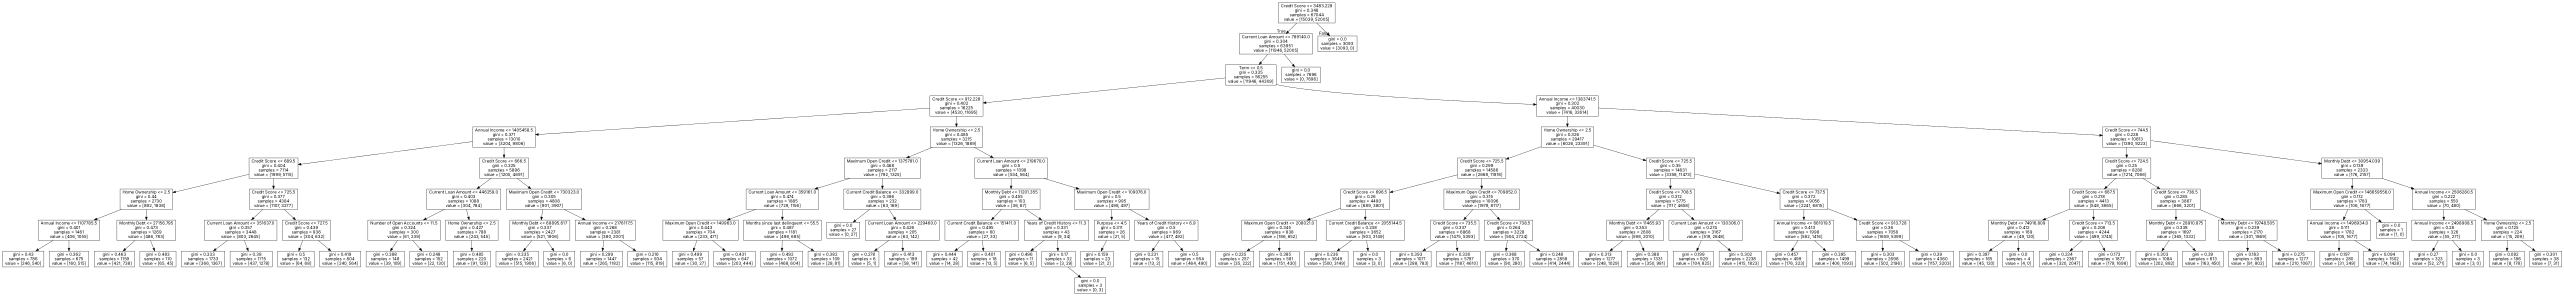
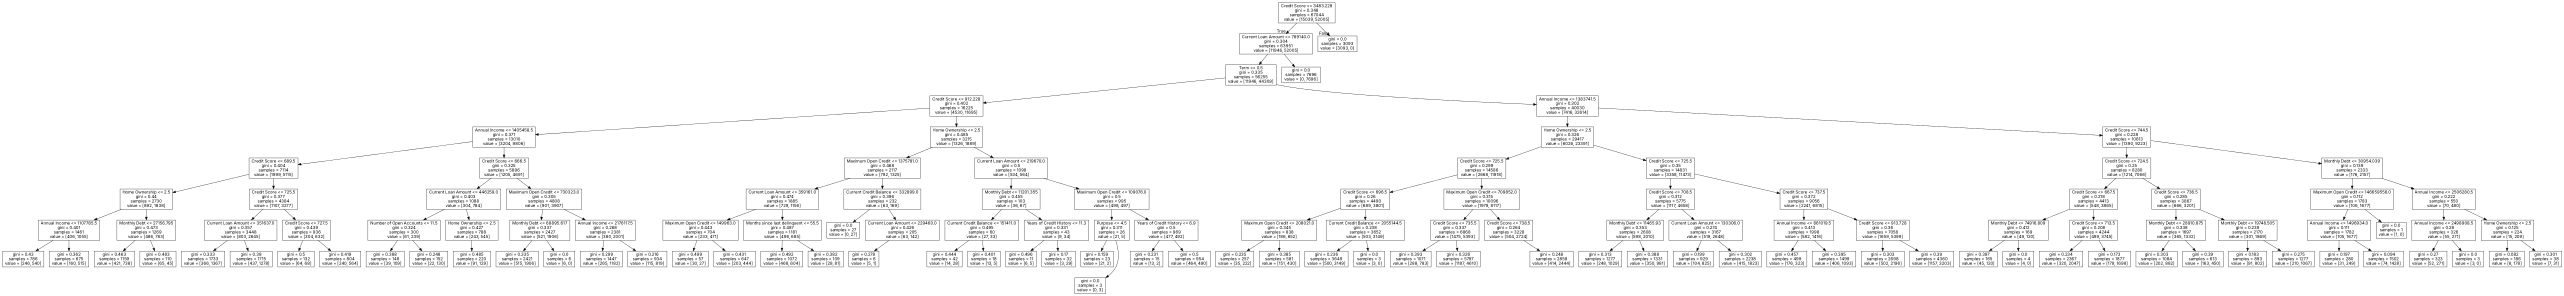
  digraph {
    fontname=Inter
    node [fontname=Inter shape=box]
    edge [fontname=Inter]
    n1 [label="Credit Score <= 3483.228\ngini = 0.348\nsamples = 67044\nvalue = [15039, 52005]"]
    n2 [label="Current Loan Amount <= 789140.0\ngini = 0.304\nsamples = 63951\nvalue = [11946, 52005]"]
    n3 [label="gini = 0.0\nsamples = 3093\nvalue = [3093, 0]"]
    n4 [label="Term <= 0.5\ngini = 0.335\nsamples = 56255\nvalue = [11946, 44309]"]
    n5 [label="gini = 0.0\nsamples = 7696\nvalue = [0, 7696]"]
    n6 [label="Credit Score <= 912.228\ngini = 0.402\nsamples = 16225\nvalue = [4530, 11695]"]
    n7 [label="Annual Income <= 1383741.5\ngini = 0.302\nsamples = 40030\nvalue = [7416, 32614]"]
    n8 [label="Annual Income <= 1405458.5\ngini = 0.371\nsamples = 13010\nvalue = [3204, 9806]"]
    n9 [label="Home Ownership <= 2.5\ngini = 0.485\nsamples = 3215\nvalue = [1326, 1889]"]
    n10 [label="Home Ownership <= 2.5\ngini = 0.326\nsamples = 29417\nvalue = [6026, 23391]"]
    n11 [label="Credit Score <= 744.5\ngini = 0.228\nsamples = 10613\nvalue = [1390, 9223]"]
    n12 [label="Credit Score <= 689.5\ngini = 0.404\nsamples = 7114\nvalue = [1999, 5115]"]
    n13 [label="Credit Score <= 666.5\ngini = 0.325\nsamples = 5896\nvalue = [1205, 4691]"]
    n14 [label="Maximum Open Credit <= 1375781.0\ngini = 0.468\nsamples = 2117\nvalue = [792, 1325]"]
    n15 [label="Current Loan Amount <= 219670.0\ngini = 0.5\nsamples = 1098\nvalue = [534, 564]"]
    n16 [label="Home Ownership <= 2.5\ngini = 0.44\nsamples = 2730\nvalue = [892, 1838]"]
    n17 [label="Credit Score <= 725.5\ngini = 0.377\nsamples = 4384\nvalue = [1107, 3277]"]
    n18 [label="Current Loan Amount <= 446259.0\ngini = 0.403\nsamples = 1088\nvalue = [304, 784]"]
    n19 [label="Maximum Open Credit <= 730323.0\ngini = 0.305\nsamples = 4808\nvalue = [901, 3907]"]
    n20 [label="Annual Income <= 1107785.5\ngini = 0.401\nsamples = 1461\nvalue = [406, 1055]"]
    n21 [label="Monthly Debt <= 27156.795\ngini = 0.473\nsamples = 1269\nvalue = [486, 783]"]
    n22 [label="Current Loan Amount <= 351637.0\ngini = 0.357\nsamples = 3448\nvalue = [803, 2645]"]
    n23 [label="Credit Score <= 727.5\ngini = 0.439\nsamples = 936\nvalue = [304, 632]"]
    n24 [label="gini = 0.43\nsamples = 786\nvalue = [246, 540]"]
    n25 [label="gini = 0.362\nsamples = 675\nvalue = [160, 515]"]
    n26 [label="gini = 0.463\nsamples = 1159\nvalue = [421, 738]"]
    n27 [label="gini = 0.483\nsamples = 110\nvalue = [65, 45]"]
    n28 [label="gini = 0.333\nsamples = 1733\nvalue = [366, 1367]"]
    n29 [label="gini = 0.38\nsamples = 1715\nvalue = [437, 1278]"]
    n30 [label="gini = 0.5\nsamples = 132\nvalue = [64, 68]"]
    n31 [label="gini = 0.419\nsamples = 804\nvalue = [240, 564]"]
    n32 [label="Number of Open Accounts <= 11.5\ngini = 0.324\nsamples = 300\nvalue = [61, 239]"]
    n33 [label="Home Ownership <= 2.5\ngini = 0.427\nsamples = 788\nvalue = [243, 545]"]
    n34 [label="Monthly Debt <= 68895.617\ngini = 0.337\nsamples = 2427\nvalue = [521, 1906]"]
    n35 [label="Annual Income <= 2176117.5\ngini = 0.268\nsamples = 2381\nvalue = [380, 2001]"]
    n36 [label="gini = 0.388\nsamples = 148\nvalue = [39, 109]"]
    n37 [label="gini = 0.248\nsamples = 152\nvalue = [22, 130]"]
    n38 [label="gini = 0.485\nsamples = 220\nvalue = [91, 129]"]
    n39 [label="gini = 0.335\nsamples = 2421\nvalue = [515, 1906]"]
    n40 [label="gini = 0.0\nsamples = 6\nvalue = [6, 0]"]
    n41 [label="gini = 0.299\nsamples = 1447\nvalue = [265, 1182]"]
    n42 [label="gini = 0.216\nsamples = 934\nvalue = [115, 819]"]
    n43 [label="Current Loan Amount <= 359161.0\ngini = 0.474\nsamples = 1885\nvalue = [729, 1156]"]
    n44 [label="Current Credit Balance <= 332899.0\ngini = 0.396\nsamples = 232\nvalue = [63, 169]"]
    n45 [label="Monthly Debt <= 11201.355\ngini = 0.455\nsamples = 103\nvalue = [36, 67]"]
    n46 [label="Maximum Open Credit <= 109076.0\ngini = 0.5\nsamples = 995\nvalue = [498, 497]"]
    n47 [label="Maximum Open Credit <= 149963.0\ngini = 0.443\nsamples = 704\nvalue = [233, 471]"]
    n48 [label="Months since last delinquent <= 55.5\ngini = 0.487\nsamples = 1181\nvalue = [496, 685]"]
    n49 [label="gini = 0.0\nsamples = 27\nvalue = [0, 27]"]
    n50 [label="Current Loan Amount <= 229460.0\ngini = 0.426\nsamples = 205\nvalue = [63, 142]"]
    n51 [label="gini = 0.499\nsamples = 57\nvalue = [30, 27]"]
    n52 [label="gini = 0.431\nsamples = 647\nvalue = [203, 444]"]
    n53 [label="gini = 0.492\nsamples = 1072\nvalue = [468, 604]"]
    n54 [label="gini = 0.382\nsamples = 109\nvalue = [28, 81]"]
    n55 [label="gini = 0.278\nsamples = 6\nvalue = [5, 1]"]
-   n56 [label="gini = 0.413\nsamples = 199\nvalue = [58, 141]"]
    n57 [label="Current Credit Balance <= 151411.0\ngini = 0.495\nsamples = 60\nvalue = [27, 33]"]
    n58 [label="Years of Credit History <= 11.3\ngini = 0.331\nsamples = 43\nvalue = [9, 34]"]
    n59 [label="Purpose <= 4.5\ngini = 0.311\nsamples = 26\nvalue = [21, 5]"]
    n60 [label="Years of Credit History <= 6.9\ngini = 0.5\nsamples = 969\nvalue = [477, 492]"]
    n61 [label="gini = 0.444\nsamples = 42\nvalue = [14, 28]"]
    n62 [label="gini = 0.401\nsamples = 18\nvalue = [13, 5]"]
    n63 [label="gini = 0.496\nsamples = 11\nvalue = [6, 5]"]
    n64 [label="gini = 0.17\nsamples = 32\nvalue = [3, 29]"]
    n65 [label="gini = 0.159\nsamples = 23\nvalue = [21, 2]"]
    n66 [label="gini = 0.0\nsamples = 3\nvalue = [0, 3]"]
    n67 [label="gini = 0.231\nsamples = 15\nvalue = [13, 2]"]
    n68 [label="gini = 0.5\nsamples = 954\nvalue = [464, 490]"]
    n69 [label="Credit Score <= 725.5\ngini = 0.299\nsamples = 14586\nvalue = [2668, 11918]"]
    n70 [label="Credit Score <= 725.5\ngini = 0.35\nsamples = 14831\nvalue = [3358, 11473]"]
    n71 [label="Credit Score <= 724.5\ngini = 0.25\nsamples = 8280\nvalue = [1214, 7066]"]
    n72 [label="Monthly Debt <= 30954.039\ngini = 0.139\nsamples = 2333\nvalue = [176, 2157]"]
    n73 [label="Credit Score <= 696.5\ngini = 0.26\nsamples = 4490\nvalue = [689, 3801]"]
    n74 [label="Maximum Open Credit <= 709852.0\ngini = 0.315\nsamples = 10096\nvalue = [1979, 8117]"]
    n75 [label="Credit Score <= 708.5\ngini = 0.312\nsamples = 5775\nvalue = [1117, 4658]"]
    n76 [label="Credit Score <= 737.5\ngini = 0.372\nsamples = 9056\nvalue = [2241, 6815]"]
    n77 [label="Maximum Open Credit <= 208021.0\ngini = 0.345\nsamples = 838\nvalue = [186, 652]"]
    n78 [label="Current Credit Balance <= 2055144.5\ngini = 0.238\nsamples = 3652\nvalue = [503, 3149]"]
    n79 [label="Credit Score <= 735.5\ngini = 0.337\nsamples = 6868\nvalue = [1475, 5393]"]
    n80 [label="Credit Score <= 738.5\ngini = 0.264\nsamples = 3228\nvalue = [504, 2724]"]
    n81 [label="gini = 0.235\nsamples = 257\nvalue = [35, 222]"]
    n82 [label="gini = 0.385\nsamples = 581\nvalue = [151, 430]"]
    n83 [label="gini = 0.236\nsamples = 3649\nvalue = [500, 3149]"]
    n84 [label="gini = 0.0\nsamples = 3\nvalue = [3, 0]"]
    n85 [label="gini = 0.393\nsamples = 1071\nvalue = [288, 783]"]
    n86 [label="gini = 0.326\nsamples = 5797\nvalue = [1187, 4610]"]
-   n87 [label="gini = 0.368\nsamples = 370\nvalue = [90, 280]"]
    n88 [label="gini = 0.248\nsamples = 2858\nvalue = [414, 2444]"]
    n89 [label="Monthly Debt <= 11465.93\ngini = 0.353\nsamples = 2608\nvalue = [598, 2010]"]
    n90 [label="Current Loan Amount <= 130306.0\ngini = 0.274\nsamples = 3167\nvalue = [519, 2648]"]
    n91 [label="Annual Income <= 661019.5\ngini = 0.413\nsamples = 1998\nvalue = [582, 1416]"]
    n92 [label="Credit Score <= 913.728\ngini = 0.36\nsamples = 7058\nvalue = [1659, 5399]"]
    n93 [label="gini = 0.313\nsamples = 1277\nvalue = [248, 1029]"]
    n94 [label="gini = 0.388\nsamples = 1331\nvalue = [350, 981]"]
    n95 [label="gini = 0.199\nsamples = 929\nvalue = [104, 825]"]
    n96 [label="gini = 0.302\nsamples = 2238\nvalue = [415, 1823]"]
    n97 [label="gini = 0.457\nsamples = 499\nvalue = [176, 323]"]
    n98 [label="gini = 0.395\nsamples = 1499\nvalue = [406, 1093]"]
    n99 [label="gini = 0.303\nsamples = 2698\nvalue = [502, 2196]"]
    n100 [label="gini = 0.39\nsamples = 4360\nvalue = [1157, 3203]"]
    n101 [label="Credit Score <= 667.5\ngini = 0.218\nsamples = 4413\nvalue = [548, 3865]"]
    n102 [label="Credit Score <= 736.5\ngini = 0.285\nsamples = 3867\nvalue = [666, 3201]"]
    n103 [label="Maximum Open Credit <= 146659556.0\ngini = 0.112\nsamples = 1783\nvalue = [106, 1677]"]
    n104 [label="Annual Income <= 2506280.5\ngini = 0.222\nsamples = 550\nvalue = [70, 480]"]
    n105 [label="Monthly Debt <= 74916.809\ngini = 0.412\nsamples = 169\nvalue = [49, 120]"]
    n106 [label="Credit Score <= 713.5\ngini = 0.208\nsamples = 4244\nvalue = [499, 3745]"]
    n107 [label="Monthly Debt <= 28910.875\ngini = 0.338\nsamples = 1697\nvalue = [365, 1332]"]
    n108 [label="Monthly Debt <= 19748.505\ngini = 0.239\nsamples = 2170\nvalue = [301, 1869]"]
    n109 [label="gini = 0.397\nsamples = 165\nvalue = [45, 120]"]
    n110 [label="gini = 0.0\nsamples = 4\nvalue = [4, 0]"]
    n111 [label="gini = 0.234\nsamples = 2367\nvalue = [320, 2047]"]
    n112 [label="gini = 0.173\nsamples = 1877\nvalue = [179, 1698]"]
    n113 [label="gini = 0.303\nsamples = 1084\nvalue = [202, 882]"]
    n114 [label="gini = 0.39\nsamples = 613\nvalue = [163, 450]"]
    n115 [label="gini = 0.183\nsamples = 893\nvalue = [91, 802]"]
    n116 [label="gini = 0.275\nsamples = 1277\nvalue = [210, 1067]"]
    n117 [label="Annual Income <= 1496934.0\ngini = 0.111\nsamples = 1782\nvalue = [105, 1677]"]
    n118 [label="gini = 0.0\nsamples = 1\nvalue = [1, 0]"]
    n119 [label="Annual Income <= 2498908.5\ngini = 0.28\nsamples = 326\nvalue = [55, 271]"]
    n120 [label="Home Ownership <= 2.5\ngini = 0.125\nsamples = 224\nvalue = [15, 209]"]
    n121 [label="gini = 0.197\nsamples = 280\nvalue = [31, 249]"]
    n122 [label="gini = 0.094\nsamples = 1502\nvalue = [74, 1428]"]
    n123 [label="gini = 0.27\nsamples = 323\nvalue = [52, 271]"]
    n124 [label="gini = 0.0\nsamples = 3\nvalue = [3, 0]"]
    n125 [label="gini = 0.082\nsamples = 186\nvalue = [8, 178]"]
    n126 [label="gini = 0.301\nsamples = 38\nvalue = [7, 31]"]
    n1 -> n2 [headlabel=True labelangle=45 labeldistance=2.5]
    n1 -> n3 [headlabel=False labelangle=-45 labeldistance=2.5]
    n2 -> n4
    n2 -> n5
    n4 -> n6
    n4 -> n7
    n6 -> n8
    n6 -> n9
    n7 -> n10
    n7 -> n11
    n8 -> n12
    n8 -> n13
    n9 -> n14
    n9 -> n15
    n10 -> n69
    n10 -> n70
    n11 -> n71
    n11 -> n72
    n12 -> n16
    n12 -> n17
    n13 -> n18
    n13 -> n19
    n14 -> n43
    n14 -> n44
    n15 -> n45
    n15 -> n46
    n16 -> n20
    n16 -> n21
    n17 -> n22
    n17 -> n23
    n18 -> n32
    n18 -> n33
    n19 -> n34
    n19 -> n35
    n20 -> n24
    n20 -> n25
    n21 -> n26
    n21 -> n27
    n22 -> n28
    n22 -> n29
    n23 -> n30
    n23 -> n31
    n32 -> n36
    n32 -> n37
    n33 -> n38
    n34 -> n39
    n34 -> n40
    n35 -> n41
    n35 -> n42
    n43 -> n47
    n43 -> n48
    n44 -> n49
    n44 -> n50
    n45 -> n57
    n45 -> n58
    n46 -> n59
    n46 -> n60
    n47 -> n51
    n47 -> n52
    n48 -> n53
    n48 -> n54
    n50 -> n55
-   n50 -> n56
    n57 -> n61
    n57 -> n62
    n58 -> n63
    n58 -> n64
    n59 -> n65
-   n64 -> n66
+   n59 -> n66
    n60 -> n67
    n60 -> n68
    n69 -> n73
    n69 -> n74
    n70 -> n75
    n70 -> n76
    n71 -> n101
    n71 -> n102
    n72 -> n103
    n72 -> n104
    n73 -> n77
    n73 -> n78
    n74 -> n79
    n74 -> n80
    n75 -> n89
    n75 -> n90
    n76 -> n91
    n76 -> n92
    n77 -> n81
    n77 -> n82
    n78 -> n83
    n78 -> n84
    n79 -> n85
    n79 -> n86
-   n80 -> n87
    n80 -> n88
    n89 -> n93
    n89 -> n94
    n90 -> n95
    n90 -> n96
    n91 -> n97
    n91 -> n98
    n92 -> n99
    n92 -> n100
    n101 -> n105
    n101 -> n106
    n102 -> n107
    n102 -> n108
    n103 -> n117
    n103 -> n118
    n104 -> n119
    n104 -> n120
    n105 -> n109
    n105 -> n110
    n106 -> n111
    n106 -> n112
    n107 -> n113
    n107 -> n114
    n108 -> n115
    n108 -> n116
    n117 -> n121
    n117 -> n122
    n119 -> n123
    n119 -> n124
    n120 -> n125
    n120 -> n126
  }
